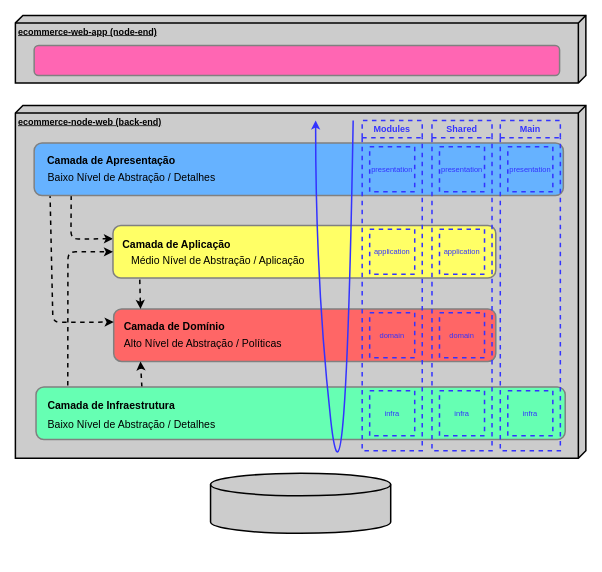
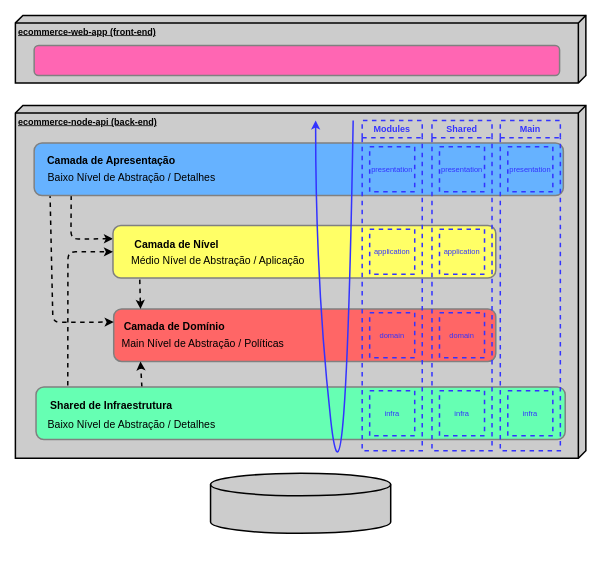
  <mxCell id="0" />
  <mxCell id="1" parent="0" />
- <mxCell id="2" value="&lt;b&gt;ecommerce-node-web (back-end)&lt;/b&gt;" style="verticalAlign=top;align=left;spacingTop=8;spacingLeft=2;spacingRight=12;shape=cube;size=10;direction=south;fontStyle=4;html=1;strokeWidth=2;fillColor=#CCCCCC;fontColor=#000000;" parent="1" vertex="1"><mxGeometry x="20" y="140" width="760" height="470" as="geometry" /></mxCell>
- <mxCell id="3" value="&lt;b&gt;ecommerce-web-app (node-end)&lt;/b&gt;" style="verticalAlign=top;align=left;spacingTop=8;spacingLeft=2;spacingRight=12;shape=cube;size=10;direction=south;fontStyle=4;html=1;strokeWidth=2;fillColor=#CCCCCC;fontColor=#000000;" parent="1" vertex="1"><mxGeometry x="20" y="20" width="760" height="90" as="geometry" /></mxCell>
+ <mxCell id="2" value="&lt;b&gt;ecommerce-node-api (back-end)&lt;/b&gt;" style="verticalAlign=top;align=left;spacingTop=8;spacingLeft=2;spacingRight=12;shape=cube;size=10;direction=south;fontStyle=4;html=1;strokeWidth=2;fillColor=#CCCCCC;fontColor=#000000;" parent="1" vertex="1"><mxGeometry x="20" y="140" width="760" height="470" as="geometry" /></mxCell>
+ <mxCell id="3" value="&lt;b&gt;ecommerce-web-app (front-end)&lt;/b&gt;" style="verticalAlign=top;align=left;spacingTop=8;spacingLeft=2;spacingRight=12;shape=cube;size=10;direction=south;fontStyle=4;html=1;strokeWidth=2;fillColor=#CCCCCC;fontColor=#000000;" parent="1" vertex="1"><mxGeometry x="20" y="20" width="760" height="90" as="geometry" /></mxCell>
  <mxCell id="4" value="" style="group" parent="1" vertex="1" connectable="0"><mxGeometry x="280" y="630" width="240" height="80" as="geometry" /></mxCell>
  <mxCell id="5" value="" style="shape=cylinder3;whiteSpace=wrap;html=1;boundedLbl=1;backgroundOutline=1;size=15;strokeWidth=2;fontColor=#000000;fillColor=#CCCCCC;" parent="4" vertex="1"><mxGeometry width="240" height="80" as="geometry" /></mxCell>
  <mxCell id="6" value="" style="rounded=1;whiteSpace=wrap;html=1;strokeWidth=2;fontSize=14;fontColor=#000000;fillColor=#FF6666;strokeColor=#808080;points=[[0,0,0,0,0],[0,0.24,0,0,0],[0,0.5,0,0,0],[0,0.76,0,0,0],[0,1,0,0,0],[0.07,0,0,0,0],[0.07,1,0,0,0],[0.5,0,0,0,0],[0.5,1,0,0,0],[0.75,0,0,0,0],[0.75,1,0,0,0],[1,0,0,0,0],[1,0.26,0,0,0],[1,0.5,0,0,0],[1,0.76,0,0,0],[1,1,0,0,0]];" parent="1" vertex="1"><mxGeometry x="151" y="411" width="509" height="70" as="geometry" /></mxCell>
  <mxCell id="7" value="Camada de Domínio" style="text;html=1;strokeColor=none;fillColor=none;align=center;verticalAlign=middle;whiteSpace=wrap;rounded=0;strokeWidth=2;fontSize=14;fontColor=#000000;fontStyle=1" parent="1" vertex="1"><mxGeometry x="157" y="420" width="150" height="30" as="geometry" /></mxCell>
  <mxCell id="8" style="edgeStyle=none;html=1;exitX=0.07;exitY=1;exitDx=0;exitDy=0;exitPerimeter=0;entryX=0;entryY=0.25;entryDx=0;entryDy=0;fontSize=14;fontColor=#000000;dashed=1;strokeWidth=2;strokeColor=#000000;" parent="1" source="10" target="14" edge="1"><mxGeometry relative="1" as="geometry"><Array as="points"><mxPoint x="94" y="318" /></Array></mxGeometry></mxCell>
  <mxCell id="9" style="edgeStyle=none;html=1;exitX=0.03;exitY=0.96;exitDx=0;exitDy=0;exitPerimeter=0;entryX=0;entryY=0.25;entryDx=0;entryDy=0;dashed=1;strokeColor=#000000;strokeWidth=2;fontSize=14;fontColor=#000000;" parent="1" source="10" target="6" edge="1"><mxGeometry relative="1" as="geometry"><Array as="points"><mxPoint x="70" y="429" /></Array></mxGeometry></mxCell>
  <mxCell id="10" value="" style="rounded=1;whiteSpace=wrap;html=1;strokeWidth=2;fontSize=14;fontColor=#000000;fillColor=#66B2FF;strokeColor=#808080;points=[[0,0,0,0,0],[0,0.26,0,0,0],[0,0.5,0,0,0],[0,0.74,0,0,0],[0,1,0,0,0],[0.03,0.96,0,0,0],[0.07,1,0,0,0],[0.25,0,0,0,0],[0.5,0,0,0,0],[0.75,0,0,0,0],[0.75,1,0,0,0],[1,0,0,0,0],[1,0.26,0,0,0],[1,0.5,0,0,0],[1,0.76,0,0,0],[1,1,0,0,0]];" parent="1" vertex="1"><mxGeometry x="45" y="190" width="705" height="70" as="geometry" /></mxCell>
  <mxCell id="11" value="Camada de Apresentação" style="text;html=1;strokeColor=none;fillColor=none;align=center;verticalAlign=middle;whiteSpace=wrap;rounded=0;strokeWidth=2;fontSize=14;fontColor=#000000;fontStyle=1" parent="1" vertex="1"><mxGeometry x="58" y="198" width="180" height="30" as="geometry" /></mxCell>
  <mxCell id="12" value="" style="rounded=1;whiteSpace=wrap;html=1;strokeWidth=2;fontSize=14;fontColor=#000000;fillColor=#FF66B3;strokeColor=#808080;" parent="1" vertex="1"><mxGeometry x="45" y="60" width="700" height="40" as="geometry" /></mxCell>
  <mxCell id="13" style="edgeStyle=none;html=1;exitX=0.07;exitY=1;exitDx=0;exitDy=2;exitPerimeter=0;entryX=0.07;entryY=0;entryDx=0;entryDy=0;entryPerimeter=0;dashed=1;strokeColor=#000000;strokeWidth=2;fontSize=14;fontColor=#000000;" parent="1" source="14" target="6" edge="1"><mxGeometry relative="1" as="geometry" /></mxCell>
  <mxCell id="14" value="" style="rounded=1;whiteSpace=wrap;html=1;strokeWidth=2;fontSize=14;fontColor=#000000;fillColor=#FFFF66;strokeColor=#808080;points=[[0,0,0,0,0],[0,0.24,0,0,0],[0,0.5,0,0,0],[0,0.76,0,0,0],[0,1,0,0,0],[0.07,1,0,0,2],[0.25,0,0,0,0],[0.5,0,0,0,0],[0.5,1,0,0,0],[0.75,0,0,0,0],[0.75,1,0,0,0],[1,0,0,0,0],[1,0.26,0,0,0],[1,0.5,0,0,0],[1,0.76,0,0,0],[1,1,0,0,0]];" parent="1" vertex="1"><mxGeometry x="150" y="300" width="510" height="70" as="geometry" /></mxCell>
- <mxCell id="15" value="Camada de Aplicação" style="text;html=1;strokeColor=none;fillColor=none;align=center;verticalAlign=middle;whiteSpace=wrap;rounded=0;strokeWidth=2;fontSize=14;fontColor=#000000;fontStyle=1" parent="1" vertex="1"><mxGeometry x="160" y="311" width="150" height="30" as="geometry" /></mxCell>
+ <mxCell id="15" value="Camada de Nível" style="text;html=1;strokeColor=none;fillColor=none;align=center;verticalAlign=middle;whiteSpace=wrap;rounded=0;strokeWidth=2;fontSize=14;fontColor=#000000;fontStyle=1" parent="1" vertex="1"><mxGeometry x="160" y="311" width="150" height="30" as="geometry" /></mxCell>
  <mxCell id="16" style="edgeStyle=none;html=1;exitX=0.06;exitY=0;exitDx=0;exitDy=-2;exitPerimeter=0;entryX=0;entryY=0.5;entryDx=0;entryDy=0;entryPerimeter=0;dashed=1;strokeColor=#000000;strokeWidth=2;fontSize=14;fontColor=#000000;" parent="1" source="18" target="14" edge="1"><mxGeometry relative="1" as="geometry"><Array as="points"><mxPoint x="90" y="335" /></Array></mxGeometry></mxCell>
  <mxCell id="17" style="edgeStyle=none;html=1;exitX=0.2;exitY=0;exitDx=0;exitDy=0;exitPerimeter=0;entryX=0.07;entryY=1;entryDx=0;entryDy=0;entryPerimeter=0;dashed=1;strokeColor=#000000;strokeWidth=2;fontSize=14;fontColor=#000000;" parent="1" source="18" target="6" edge="1"><mxGeometry relative="1" as="geometry" /></mxCell>
  <mxCell id="18" value="" style="rounded=1;whiteSpace=wrap;html=1;strokeWidth=2;fontSize=14;fontColor=#000000;fillColor=#66FFB3;strokeColor=#808080;points=[[0,0,0,0,0],[0,0.26,0,0,0],[0,0.5,0,0,0],[0,0.74,0,0,0],[0,1,0,0,0],[0.06,0,0,0,-2],[0.2,0,0,0,0],[0.25,1,0,0,0],[0.5,1,0,0,0],[0.75,0,0,0,0],[0.75,1,0,0,0],[1,0,0,0,0],[1,0.26,0,0,0],[1,0.5,0,0,0],[1,0.76,0,0,0],[1,1,0,0,0]];" parent="1" vertex="1"><mxGeometry x="47.5" y="515" width="705" height="70" as="geometry" /></mxCell>
- <mxCell id="19" value="Camada de Infraestrutura" style="text;html=1;strokeColor=none;fillColor=none;align=center;verticalAlign=middle;whiteSpace=wrap;rounded=0;strokeWidth=2;fontSize=14;fontColor=#000000;fontStyle=1" parent="1" vertex="1"><mxGeometry x="58" y="525" width="180" height="30" as="geometry" /></mxCell>
- <mxCell id="20" value="Alto Nível de Abstração / Políticas" style="text;html=1;strokeColor=none;fillColor=none;align=center;verticalAlign=middle;whiteSpace=wrap;rounded=0;strokeWidth=2;fontSize=14;fontColor=#000000;" parent="1" vertex="1"><mxGeometry x="160" y="442" width="220" height="30" as="geometry" /></mxCell>
+ <mxCell id="19" value="Shared de Infraestrutura" style="text;html=1;strokeColor=none;fillColor=none;align=center;verticalAlign=middle;whiteSpace=wrap;rounded=0;strokeWidth=2;fontSize=14;fontColor=#000000;fontStyle=1" parent="1" vertex="1"><mxGeometry x="58" y="525" width="180" height="30" as="geometry" /></mxCell>
+ <mxCell id="20" value="Main Nível de Abstração / Políticas" style="text;html=1;strokeColor=none;fillColor=none;align=center;verticalAlign=middle;whiteSpace=wrap;rounded=0;strokeWidth=2;fontSize=14;fontColor=#000000;" parent="1" vertex="1"><mxGeometry x="160" y="442" width="220" height="30" as="geometry" /></mxCell>
  <mxCell id="21" value="Baixo Nível de Abstração / Detalhes" style="text;html=1;strokeColor=none;fillColor=none;align=center;verticalAlign=middle;whiteSpace=wrap;rounded=0;strokeWidth=2;fontSize=14;fontColor=#000000;" parent="1" vertex="1"><mxGeometry x="60" y="221" width="230" height="30" as="geometry" /></mxCell>
  <mxCell id="22" value="" style="curved=1;endArrow=classic;html=1;strokeColor=#3333FF;strokeWidth=2;fontSize=14;fontColor=#000000;" parent="1" edge="1"><mxGeometry width="50" height="50" relative="1" as="geometry"><mxPoint x="470" y="160" as="sourcePoint" /><mxPoint x="420" y="160" as="targetPoint" /><Array as="points"><mxPoint x="460" y="740" /><mxPoint x="420" y="376" /></Array></mxGeometry></mxCell>
  <mxCell id="23" value="Baixo Nível de Abstração / Detalhes" style="text;html=1;strokeColor=none;fillColor=none;align=center;verticalAlign=middle;whiteSpace=wrap;rounded=0;strokeWidth=2;fontSize=14;fontColor=#000000;" parent="1" vertex="1"><mxGeometry x="60" y="550" width="230" height="30" as="geometry" /></mxCell>
  <mxCell id="24" value="Médio Nível de Abstração / Aplicação" style="text;html=1;strokeColor=none;fillColor=none;align=center;verticalAlign=middle;whiteSpace=wrap;rounded=0;strokeWidth=2;fontSize=14;fontColor=#000000;" parent="1" vertex="1"><mxGeometry x="160" y="332" width="260" height="30" as="geometry" /></mxCell>
  <mxCell id="25" value="Modules" style="swimlane;whiteSpace=wrap;html=1;startSize=23;fillColor=none;fontColor=#3333FF;strokeColor=#3333FF;dashed=1;strokeWidth=2;" parent="1" vertex="1"><mxGeometry x="482" y="160" width="80" height="440" as="geometry" /></mxCell>
  <mxCell id="26" value="domain" style="rounded=0;whiteSpace=wrap;html=1;dashed=1;strokeColor=#3333FF;strokeWidth=2;fontColor=#3333FF;fillColor=none;fontSize=10;" parent="25" vertex="1"><mxGeometry x="10" y="256" width="60" height="60" as="geometry" /></mxCell>
  <mxCell id="27" value="application" style="rounded=0;whiteSpace=wrap;html=1;dashed=1;strokeColor=#3333FF;strokeWidth=2;fontColor=#3333FF;fillColor=none;fontSize=10;" parent="25" vertex="1"><mxGeometry x="10" y="145" width="60" height="60" as="geometry" /></mxCell>
  <mxCell id="28" value="presentation" style="rounded=0;whiteSpace=wrap;html=1;dashed=1;strokeColor=#3333FF;strokeWidth=2;fontColor=#3333FF;fillColor=none;fontSize=10;" parent="25" vertex="1"><mxGeometry x="10" y="35" width="60" height="60" as="geometry" /></mxCell>
  <mxCell id="29" value="infra" style="rounded=0;whiteSpace=wrap;html=1;dashed=1;strokeColor=#3333FF;strokeWidth=2;fontColor=#3333FF;fillColor=none;fontSize=10;" parent="25" vertex="1"><mxGeometry x="10" y="360" width="60" height="60" as="geometry" /></mxCell>
  <mxCell id="30" value="Shared" style="swimlane;whiteSpace=wrap;html=1;startSize=23;fillColor=none;fontColor=#3333FF;strokeColor=#3333FF;dashed=1;strokeWidth=2;" parent="1" vertex="1"><mxGeometry x="575" y="160" width="80" height="440" as="geometry" /></mxCell>
  <mxCell id="31" value="domain" style="rounded=0;whiteSpace=wrap;html=1;dashed=1;strokeColor=#3333FF;strokeWidth=2;fontColor=#3333FF;fillColor=none;fontSize=10;" parent="30" vertex="1"><mxGeometry x="10" y="256" width="60" height="60" as="geometry" /></mxCell>
  <mxCell id="32" value="application" style="rounded=0;whiteSpace=wrap;html=1;dashed=1;strokeColor=#3333FF;strokeWidth=2;fontColor=#3333FF;fillColor=none;fontSize=10;" parent="30" vertex="1"><mxGeometry x="10" y="145" width="60" height="60" as="geometry" /></mxCell>
  <mxCell id="33" value="presentation" style="rounded=0;whiteSpace=wrap;html=1;dashed=1;strokeColor=#3333FF;strokeWidth=2;fontColor=#3333FF;fillColor=none;fontSize=10;" parent="30" vertex="1"><mxGeometry x="10" y="35" width="60" height="60" as="geometry" /></mxCell>
  <mxCell id="34" value="infra" style="rounded=0;whiteSpace=wrap;html=1;dashed=1;strokeColor=#3333FF;strokeWidth=2;fontColor=#3333FF;fillColor=none;fontSize=10;" parent="30" vertex="1"><mxGeometry x="10" y="360" width="60" height="60" as="geometry" /></mxCell>
  <mxCell id="35" value="Main" style="swimlane;whiteSpace=wrap;html=1;startSize=23;fillColor=none;fontColor=#3333FF;strokeColor=#3333FF;dashed=1;strokeWidth=2;" parent="1" vertex="1"><mxGeometry x="666" y="160" width="80" height="440" as="geometry" /></mxCell>
  <mxCell id="36" value="presentation" style="rounded=0;whiteSpace=wrap;html=1;dashed=1;strokeColor=#3333FF;strokeWidth=2;fontColor=#3333FF;fillColor=none;fontSize=10;" parent="35" vertex="1"><mxGeometry x="10" y="35" width="60" height="60" as="geometry" /></mxCell>
  <mxCell id="37" value="infra" style="rounded=0;whiteSpace=wrap;html=1;dashed=1;strokeColor=#3333FF;strokeWidth=2;fontColor=#3333FF;fillColor=none;fontSize=10;" parent="35" vertex="1"><mxGeometry x="10" y="360" width="60" height="60" as="geometry" /></mxCell>
